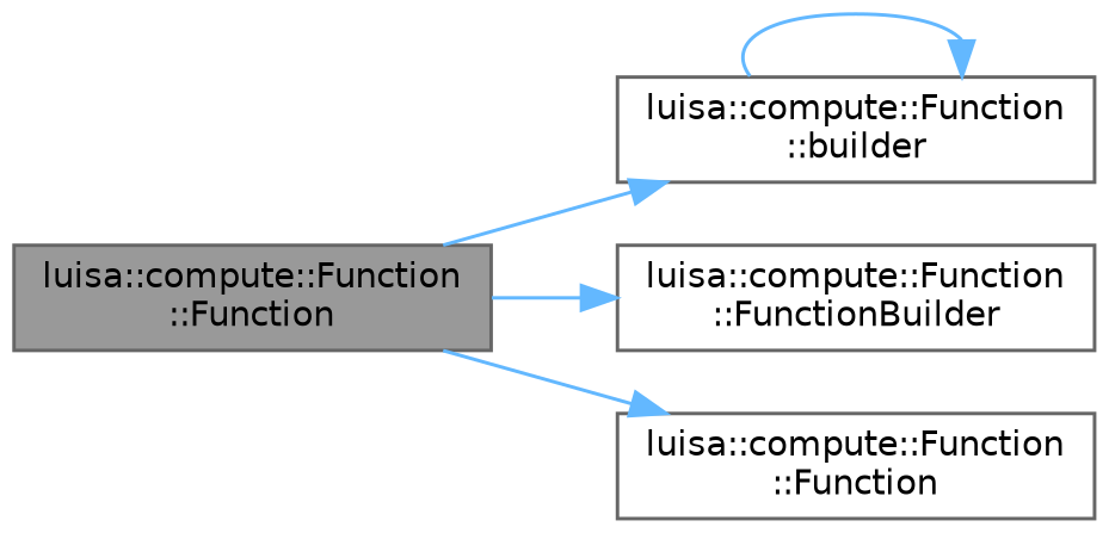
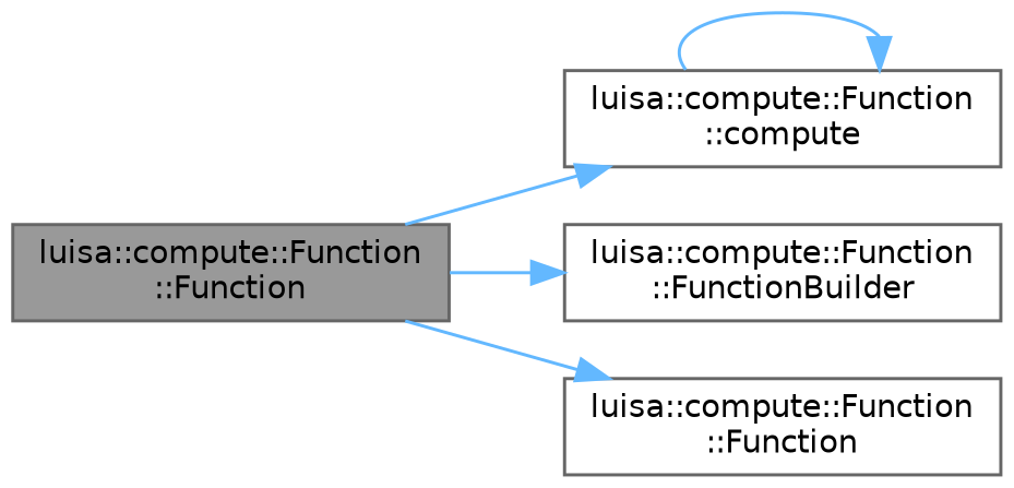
  digraph {
    rankdir=LR
    node [color=grey40 fillcolor=white fontname=Helvetica fontsize=10 shape=box style=filled]
    edge [color=steelblue1 fontname=Helvetica fontsize=10 labelfontname=Helvetica labelfontsize=10 style=solid]
    n1 [color=gray40 fillcolor=grey60 fontcolor=black height=0.2 label="luisa::compute::Function\l::Function" width=0.4]
-   n2 [height=0.2 label="luisa::compute::Function\l::builder" width=0.4]
+   n2 [height=0.2 label="luisa::compute::Function\l::compute" width=0.4]
    n3 [height=0.2 label="luisa::compute::Function\l::FunctionBuilder" width=0.4]
    n4 [height=0.2 label="luisa::compute::Function\l::Function" width=0.4]
    n1 -> n2
    n1 -> n3
    n1 -> n4
    n2 -> n2
  }
